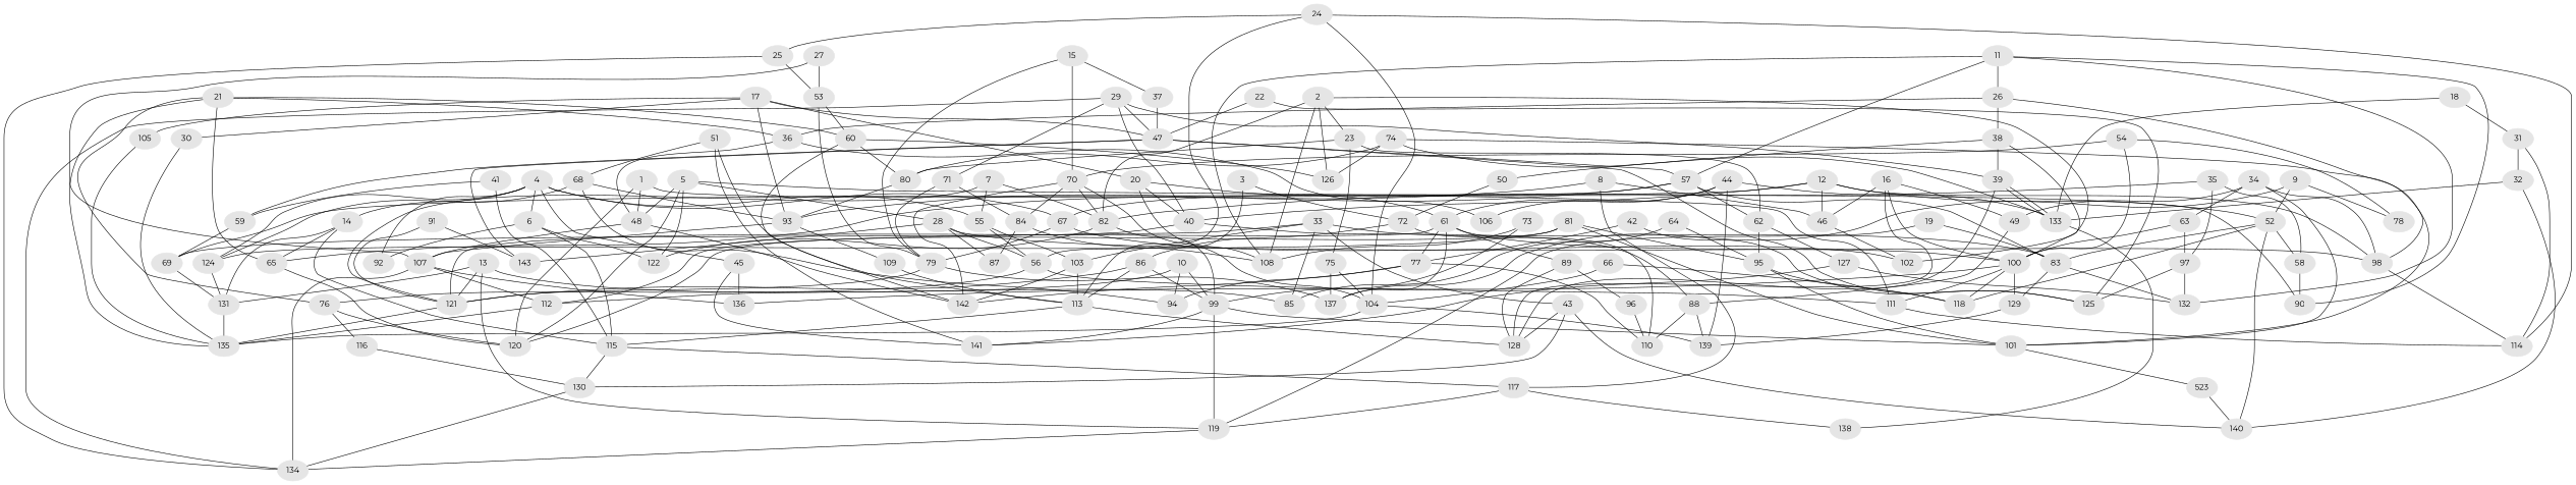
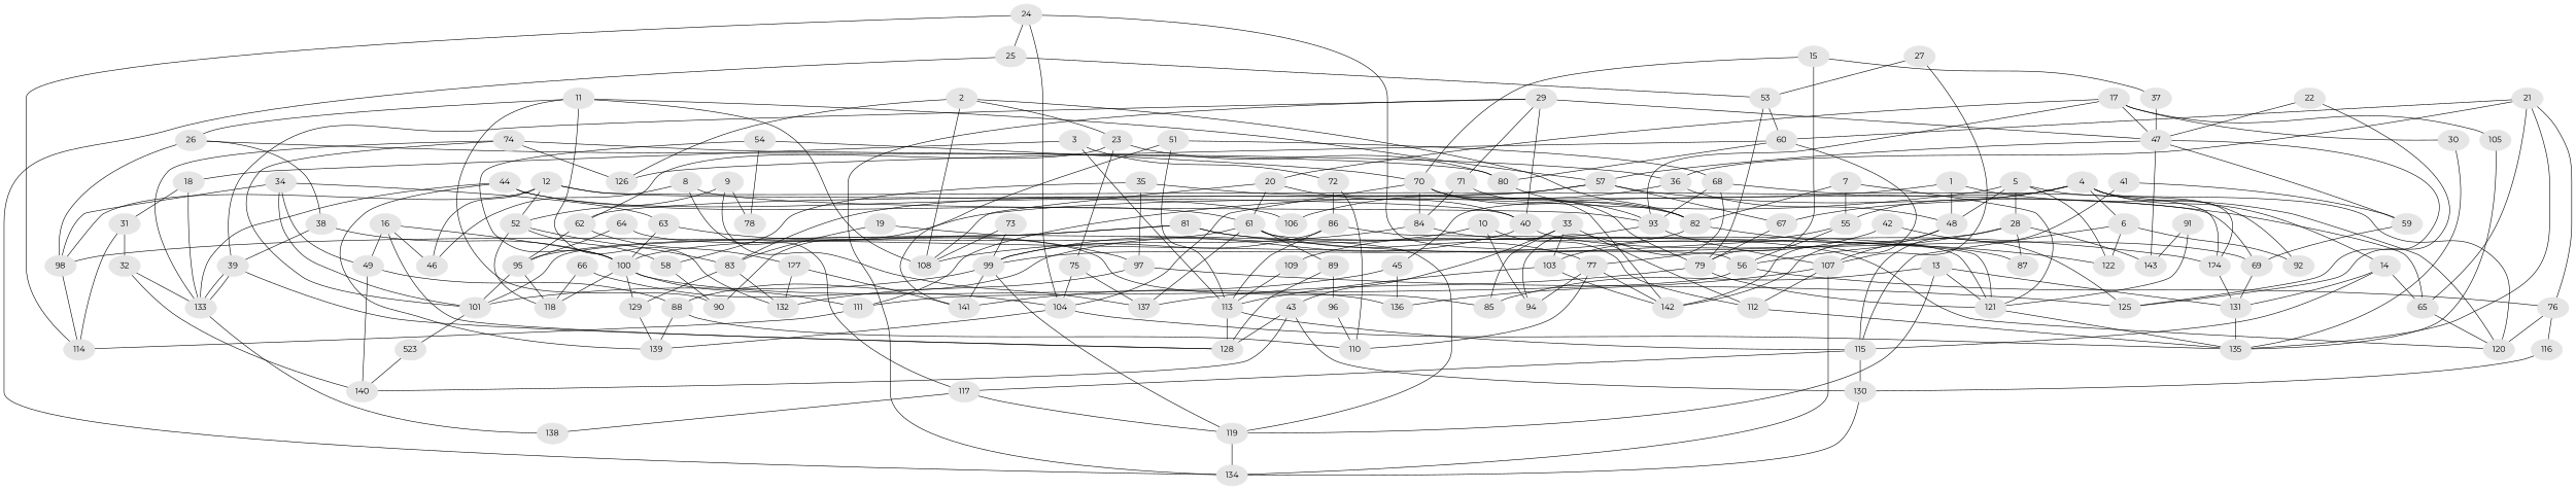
  graph {
    fontname=Montserrat
    node [color=gray90 fontname=Montserrat style=filled]
    edge [fontname=Montserrat]
    1
    48
    90
    120
    107
    142
    2
    23
    82
-   102
    108
    126
    62
    75
    80
    122
    99
    3
    18
    72
    113
    31
    133
    86
    110
    115
    128
    4
    6
    14
    45
    55
    67
    92
    124
    131
    65
    136
    141
    56
    103
    79
    5
    28
    111
    98
    87
    143
    114
    117
    130
    7
    121
    135
    8
    46
    93
    109
    119
    138
    9
    52
    78
    137
    83
    140
    58
    118
    10
    94
    112
    101
    11
    26
    57
    132
    36
    38
    12
    40
    69
    88
    13
    85
    134
    15
    37
    70
    47
    104
    84
    16
    49
    100
    129
    17
    20
    30
    105
    61
    125
    59
    32
    19
    77
    89
    21
    60
    76
    106
    116
    22
    95
    127
    24
    25
    53
    139
    39
-   50
    27
    29
    71
    33
    43
    34
    63
    97
    n129 [label=523]
    35
    41
    42
    44
    51
    68
    54
    96
    64
    66
    73
    74
    81
    91
    1 -- 48
    1 -- 90
    1 -- 120
    48 -- 107
    48 -- 142
    107 -- 136
    107 -- 112
    107 -- 134
    2 -- 23
    2 -- 82
-   2 -- 102
    2 -- 108
    2 -- 126
    23 -- 62
    23 -- 75
    23 -- 80
    82 -- 122
    82 -- 99
    62 -- 95
    62 -- 127
    75 -- 137
    75 -- 104
    80 -- 93
    99 -- 141
    99 -- 119
    99 -- 101
+   3 -- 18
    3 -- 72
    3 -- 113
    18 -- 31
    18 -- 133
    72 -- 86
    72 -- 110
    113 -- 115
    113 -- 128
    31 -- 114
    31 -- 32
    133 -- 138
    86 -- 99
    86 -- 113
    86 -- 121
    115 -- 117
    115 -- 130
    4 -- 6
    4 -- 14
    4 -- 45
    4 -- 55
    4 -- 67
    4 -- 92
    4 -- 124
    6 -- 122
    6 -- 115
    6 -- 92
    14 -- 115
    14 -- 131
    14 -- 65
    45 -- 136
    45 -- 141
    55 -- 56
    55 -- 103
-   67 -- 102
    67 -- 79
    124 -- 131
    131 -- 135
    65 -- 120
    56 -- 111
    56 -- 76
    103 -- 142
    103 -- 113
    79 -- 121
    79 -- 137
    5 -- 48
    5 -- 120
    5 -- 122
    5 -- 28
    5 -- 111
    28 -- 56
    28 -- 98
    28 -- 87
    28 -- 143
    111 -- 114
    98 -- 114
    117 -- 119
    117 -- 138
    130 -- 134
    7 -- 82
    7 -- 55
    7 -- 121
    121 -- 135
    8 -- 117
    8 -- 46
    8 -- 93
-   46 -- 102
    93 -- 107
    93 -- 109
    109 -- 113
    119 -- 134
    9 -- 52
    9 -- 78
    9 -- 137
    52 -- 83
-   52 -- 140
+   49 -- 140
    52 -- 58
    52 -- 118
    83 -- 132
    83 -- 129
    58 -- 90
    10 -- 99
    10 -- 94
    10 -- 112
    112 -- 135
    101 -- n129
    11 -- 90
    11 -- 108
    11 -- 26
    11 -- 57
    11 -- 132
    26 -- 98
    26 -- 36
    26 -- 38
    57 -- 62
    57 -- 67
    57 -- 65
    57 -- 83
    36 -- 48
    36 -- 106
    38 -- 100
    38 -- 39
-   38 -- 50
    12 -- 98
    12 -- 46
    12 -- 52
    12 -- 40
    12 -- 69
    40 -- 69
    40 -- 88
    69 -- 131
    88 -- 110
    88 -- 139
    13 -- 131
    13 -- 121
    13 -- 119
    13 -- 85
    15 -- 79
    15 -- 37
    15 -- 70
    37 -- 47
    70 -- 142
    70 -- 82
    70 -- 104
    70 -- 84
    47 -- 143
    47 -- 57
    47 -- 125
    47 -- 59
    104 -- 135
    104 -- 139
    84 -- 108
    84 -- 87
    16 -- 128
    16 -- 46
    16 -- 49
    16 -- 100
    49 -- 88
    100 -- 136
    100 -- 111
    100 -- 118
    100 -- 129
    129 -- 139
    17 -- 93
    17 -- 47
    17 -- 20
    17 -- 30
    17 -- 105
    20 -- 108
    20 -- 40
    20 -- 61
    30 -- 135
    105 -- 135
    61 -- 121
    61 -- 137
    61 -- 100
    61 -- 77
    61 -- 89
    59 -- 69
    32 -- 133
    32 -- 140
    19 -- 119
    19 -- 83
    77 -- 142
    77 -- 110
    77 -- 94
    89 -- 128
    89 -- 96
    21 -- 65
    21 -- 135
    21 -- 36
    21 -- 60
    21 -- 76
    60 -- 142
    60 -- 126
    60 -- 80
    76 -- 120
    76 -- 116
    116 -- 130
    22 -- 47
    22 -- 125
    95 -- 118
    95 -- 101
    127 -- 141
    127 -- 132
    24 -- 56
    24 -- 114
    24 -- 104
    24 -- 25
    25 -- 134
    25 -- 53
    53 -- 79
    53 -- 60
    39 -- 133
    39 -- 133
    39 -- 128
-   50 -- 72
    27 -- 107
    27 -- 53
    29 -- 40
    29 -- 134
    29 -- 47
    29 -- 39
    29 -- 71
    71 -- 79
    71 -- 84
    33 -- 103
-   33 -- 83
    33 -- 112
    33 -- 85
    33 -- 43
    43 -- 128
    43 -- 130
    43 -- 140
    34 -- 98
    34 -- 101
    34 -- 49
    34 -- 63
    63 -- 100
    63 -- 97
    97 -- 132
    97 -- 125
    n129 -- 140
    35 -- 82
    35 -- 58
    35 -- 97
    41 -- 115
    41 -- 59
    42 -- 125
    42 -- 77
    44 -- 133
    44 -- 61
    44 -- 106
    44 -- 139
    51 -- 113
    51 -- 141
    51 -- 68
    68 -- 124
    68 -- 93
    68 -- 94
    54 -- 78
    54 -- 70
    54 -- 100
    96 -- 110
    64 -- 85
    64 -- 95
    66 -- 118
    66 -- 104
    73 -- 108
    73 -- 99
    74 -- 126
    74 -- 80
    74 -- 133
    74 -- 101
    81 -- 120
    81 -- 124
    81 -- 101
    81 -- 95
    91 -- 143
    91 -- 121
  }
